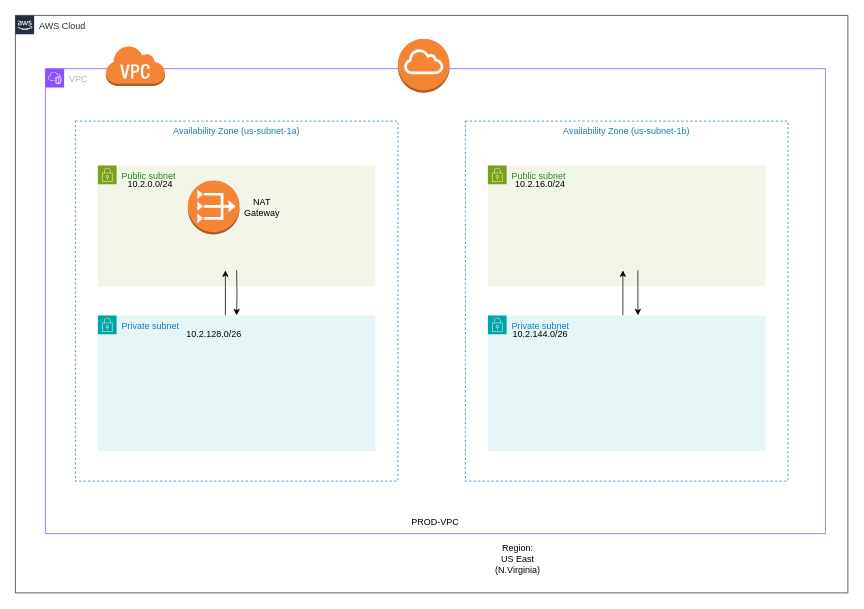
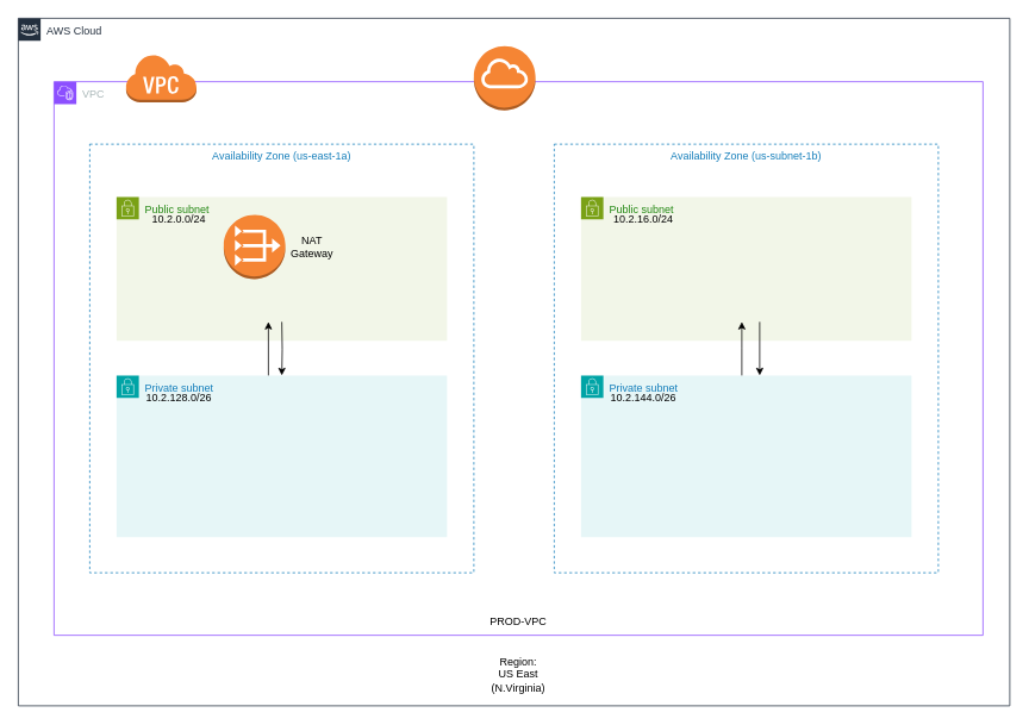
  <mxCell id="0" />
  <mxCell id="1" parent="0" />
  <mxCell id="2" value="AWS Cloud" style="points=[[0,0],[0.25,0],[0.5,0],[0.75,0],[1,0],[1,0.25],[1,0.5],[1,0.75],[1,1],[0.75,1],[0.5,1],[0.25,1],[0,1],[0,0.75],[0,0.5],[0,0.25]];outlineConnect=0;gradientColor=none;html=1;whiteSpace=wrap;fontSize=12;fontStyle=0;container=1;pointerEvents=0;collapsible=0;recursiveResize=0;shape=mxgraph.aws4.group;grIcon=mxgraph.aws4.group_aws_cloud_alt;strokeColor=#232F3E;fillColor=none;verticalAlign=top;align=left;spacingLeft=30;fontColor=#232F3E;dashed=0;" vertex="1" parent="1"><mxGeometry x="20" y="20" width="1110" height="770" as="geometry" /></mxCell>
- <mxCell id="3" value="Region:&lt;br&gt;US East (N.Virginia)" style="text;strokeColor=none;align=center;fillColor=none;html=1;verticalAlign=middle;whiteSpace=wrap;rounded=0;" vertex="1" parent="2"><mxGeometry x="620" y="700" width="100" height="50" as="geometry" /></mxCell>
+ <mxCell id="3" value="Region:&lt;br&gt;US East (N.Virginia)" style="text;strokeColor=none;align=center;fillColor=none;html=1;verticalAlign=middle;whiteSpace=wrap;rounded=0;" vertex="1" parent="2"><mxGeometry x="510" y="710" width="100" height="50" as="geometry" /></mxCell>
  <mxCell id="4" value="VPC" style="points=[[0,0],[0.25,0],[0.5,0],[0.75,0],[1,0],[1,0.25],[1,0.5],[1,0.75],[1,1],[0.75,1],[0.5,1],[0.25,1],[0,1],[0,0.75],[0,0.5],[0,0.25]];outlineConnect=0;gradientColor=none;html=1;whiteSpace=wrap;fontSize=12;fontStyle=0;container=1;pointerEvents=0;collapsible=0;recursiveResize=0;shape=mxgraph.aws4.group;grIcon=mxgraph.aws4.group_vpc2;strokeColor=#8C4FFF;fillColor=none;verticalAlign=top;align=left;spacingLeft=30;fontColor=#AAB7B8;dashed=0;" vertex="1" parent="2"><mxGeometry x="40" y="71" width="1040" height="620" as="geometry" /></mxCell>
  <mxCell id="5" value="" style="outlineConnect=0;dashed=0;verticalLabelPosition=bottom;verticalAlign=top;align=center;html=1;shape=mxgraph.aws3.internet_gateway;fillColor=#F58534;gradientColor=none;" vertex="1" parent="4"><mxGeometry x="470" y="-40" width="69" height="72" as="geometry" /></mxCell>
- <mxCell id="6" value="Availability Zone (us-subnet-1a)" style="fillColor=none;strokeColor=#147EBA;dashed=1;verticalAlign=top;fontStyle=0;fontColor=#147EBA;whiteSpace=wrap;html=1;" vertex="1" parent="4"><mxGeometry x="40" y="70" width="430" height="480" as="geometry" /></mxCell>
+ <mxCell id="6" value="Availability Zone (us-east-1a)" style="fillColor=none;strokeColor=#147EBA;dashed=1;verticalAlign=top;fontStyle=0;fontColor=#147EBA;whiteSpace=wrap;html=1;" vertex="1" parent="4"><mxGeometry x="40" y="70" width="430" height="480" as="geometry" /></mxCell>
  <mxCell id="7" value="Availability Zone (us-subnet-1b)" style="fillColor=none;strokeColor=#147EBA;dashed=1;verticalAlign=top;fontStyle=0;fontColor=#147EBA;whiteSpace=wrap;html=1;" vertex="1" parent="4"><mxGeometry x="560" y="70" width="430" height="480" as="geometry" /></mxCell>
  <mxCell id="8" value="PROD-VPC" style="text;strokeColor=none;align=center;fillColor=none;html=1;verticalAlign=middle;whiteSpace=wrap;rounded=0;" vertex="1" parent="4"><mxGeometry x="475" y="590" width="90" height="30" as="geometry" /></mxCell>
  <mxCell id="9" style="edgeStyle=orthogonalEdgeStyle;rounded=0;orthogonalLoop=1;jettySize=auto;html=1;exitX=0.5;exitY=1;exitDx=0;exitDy=0;" edge="1" parent="4" source="6" target="6"><mxGeometry relative="1" as="geometry" /></mxCell>
  <mxCell id="10" style="edgeStyle=orthogonalEdgeStyle;rounded=0;orthogonalLoop=1;jettySize=auto;html=1;exitX=0.5;exitY=1;exitDx=0;exitDy=0;" edge="1" parent="4" source="7" target="7"><mxGeometry relative="1" as="geometry" /></mxCell>
  <mxCell id="11" value="Public subnet" style="points=[[0,0],[0.25,0],[0.5,0],[0.75,0],[1,0],[1,0.25],[1,0.5],[1,0.75],[1,1],[0.75,1],[0.5,1],[0.25,1],[0,1],[0,0.75],[0,0.5],[0,0.25]];outlineConnect=0;gradientColor=none;html=1;whiteSpace=wrap;fontSize=12;fontStyle=0;container=1;pointerEvents=0;collapsible=0;recursiveResize=0;shape=mxgraph.aws4.group;grIcon=mxgraph.aws4.group_security_group;grStroke=0;strokeColor=#7AA116;fillColor=#F2F6E8;verticalAlign=top;align=left;spacingLeft=30;fontColor=#248814;dashed=0;" vertex="1" parent="4"><mxGeometry x="70" y="129" width="370" height="161" as="geometry" /></mxCell>
  <mxCell id="12" value="NAT Gateway" style="text;strokeColor=none;align=center;fillColor=none;html=1;verticalAlign=middle;whiteSpace=wrap;rounded=0;" vertex="1" parent="11"><mxGeometry x="189" y="41" width="60" height="30" as="geometry" /></mxCell>
  <mxCell id="13" value="Public subnet" style="points=[[0,0],[0.25,0],[0.5,0],[0.75,0],[1,0],[1,0.25],[1,0.5],[1,0.75],[1,1],[0.75,1],[0.5,1],[0.25,1],[0,1],[0,0.75],[0,0.5],[0,0.25]];outlineConnect=0;gradientColor=none;html=1;whiteSpace=wrap;fontSize=12;fontStyle=0;container=1;pointerEvents=0;collapsible=0;recursiveResize=0;shape=mxgraph.aws4.group;grIcon=mxgraph.aws4.group_security_group;grStroke=0;strokeColor=#7AA116;fillColor=#F2F6E8;verticalAlign=top;align=left;spacingLeft=30;fontColor=#248814;dashed=0;" vertex="1" parent="4"><mxGeometry x="590" y="129" width="370" height="161" as="geometry" /></mxCell>
  <mxCell id="14" value="10.2.16.0/24" style="text;strokeColor=none;align=center;fillColor=none;html=1;verticalAlign=middle;whiteSpace=wrap;rounded=0;" vertex="1" parent="13"><mxGeometry x="40" y="10" width="60" height="30" as="geometry" /></mxCell>
  <mxCell id="15" value="" style="edgeStyle=orthogonalEdgeStyle;rounded=0;orthogonalLoop=1;jettySize=auto;html=1;" edge="1" parent="4" target="16"><mxGeometry relative="1" as="geometry"><mxPoint x="255" y="269" as="sourcePoint" /></mxGeometry></mxCell>
  <mxCell id="16" value="Private subnet" style="points=[[0,0],[0.25,0],[0.5,0],[0.75,0],[1,0],[1,0.25],[1,0.5],[1,0.75],[1,1],[0.75,1],[0.5,1],[0.25,1],[0,1],[0,0.75],[0,0.5],[0,0.25]];outlineConnect=0;gradientColor=none;html=1;whiteSpace=wrap;fontSize=12;fontStyle=0;container=1;pointerEvents=0;collapsible=0;recursiveResize=0;shape=mxgraph.aws4.group;grIcon=mxgraph.aws4.group_security_group;grStroke=0;strokeColor=#00A4A6;fillColor=#E6F6F7;verticalAlign=top;align=left;spacingLeft=30;fontColor=#147EBA;dashed=0;" vertex="1" parent="4"><mxGeometry x="70" y="329" width="370" height="181" as="geometry" /></mxCell>
  <mxCell id="17" value="Private subnet" style="points=[[0,0],[0.25,0],[0.5,0],[0.75,0],[1,0],[1,0.25],[1,0.5],[1,0.75],[1,1],[0.75,1],[0.5,1],[0.25,1],[0,1],[0,0.75],[0,0.5],[0,0.25]];outlineConnect=0;gradientColor=none;html=1;whiteSpace=wrap;fontSize=12;fontStyle=0;container=1;pointerEvents=0;collapsible=0;recursiveResize=0;shape=mxgraph.aws4.group;grIcon=mxgraph.aws4.group_security_group;grStroke=0;strokeColor=#00A4A6;fillColor=#E6F6F7;verticalAlign=top;align=left;spacingLeft=30;fontColor=#147EBA;dashed=0;" vertex="1" parent="4"><mxGeometry x="590" y="329" width="370" height="181" as="geometry" /></mxCell>
  <mxCell id="18" value="10.2.144.0/26" style="text;strokeColor=none;align=center;fillColor=none;html=1;verticalAlign=middle;whiteSpace=wrap;rounded=0;" vertex="1" parent="17"><mxGeometry x="40" y="10" width="60" height="30" as="geometry" /></mxCell>
  <mxCell id="19" style="edgeStyle=orthogonalEdgeStyle;rounded=0;orthogonalLoop=1;jettySize=auto;html=1;exitX=0.5;exitY=1;exitDx=0;exitDy=0;" edge="1" parent="4" source="6" target="6"><mxGeometry relative="1" as="geometry" /></mxCell>
  <mxCell id="20" value="10.2.0.0/24" style="text;strokeColor=none;align=center;fillColor=none;html=1;verticalAlign=middle;whiteSpace=wrap;rounded=0;" vertex="1" parent="4"><mxGeometry x="110" y="139" width="60" height="30" as="geometry" /></mxCell>
- <mxCell id="21" value="10.2.128.0/26" style="text;strokeColor=none;align=center;fillColor=none;html=1;verticalAlign=middle;whiteSpace=wrap;rounded=0;" vertex="1" parent="4"><mxGeometry x="195" y="339" width="60" height="30" as="geometry" /></mxCell>
+ <mxCell id="21" value="10.2.128.0/26" style="text;strokeColor=none;align=center;fillColor=none;html=1;verticalAlign=middle;whiteSpace=wrap;rounded=0;" vertex="1" parent="4"><mxGeometry x="110" y="339" width="60" height="30" as="geometry" /></mxCell>
  <mxCell id="22" value="" style="outlineConnect=0;dashed=0;verticalLabelPosition=bottom;verticalAlign=top;align=center;html=1;shape=mxgraph.aws3.vpc_nat_gateway;fillColor=#F58534;gradientColor=none;" vertex="1" parent="4"><mxGeometry x="190" y="149" width="69" height="72" as="geometry" /></mxCell>
  <mxCell id="23" value="" style="edgeStyle=orthogonalEdgeStyle;rounded=0;orthogonalLoop=1;jettySize=auto;html=1;" edge="1" parent="4"><mxGeometry relative="1" as="geometry"><mxPoint x="770" y="329" as="sourcePoint" /><mxPoint x="770" y="269" as="targetPoint" /><Array as="points"><mxPoint x="770" y="299" /><mxPoint x="770" y="299" /></Array></mxGeometry></mxCell>
  <mxCell id="24" value="" style="edgeStyle=orthogonalEdgeStyle;rounded=0;orthogonalLoop=1;jettySize=auto;html=1;" edge="1" parent="4"><mxGeometry relative="1" as="geometry"><mxPoint x="790" y="269" as="sourcePoint" /><mxPoint x="790" y="329" as="targetPoint" /></mxGeometry></mxCell>
  <mxCell id="25" value="" style="edgeStyle=orthogonalEdgeStyle;rounded=0;orthogonalLoop=1;jettySize=auto;html=1;" edge="1" parent="4"><mxGeometry relative="1" as="geometry"><mxPoint x="240" y="329" as="sourcePoint" /><mxPoint x="240" y="269" as="targetPoint" /><Array as="points"><mxPoint x="240" y="269" /></Array></mxGeometry></mxCell>
  <mxCell id="26" value="" style="outlineConnect=0;dashed=0;verticalLabelPosition=bottom;verticalAlign=top;align=center;html=1;shape=mxgraph.aws3.virtual_private_cloud;fillColor=#F58534;gradientColor=none;" vertex="1" parent="2"><mxGeometry x="120" y="40" width="79.5" height="54" as="geometry" /></mxCell>
